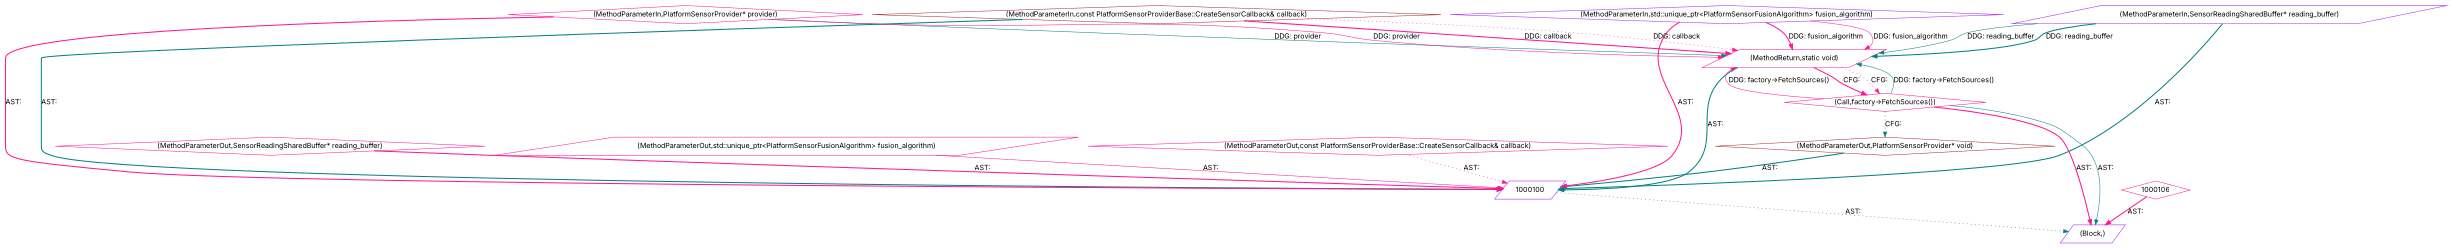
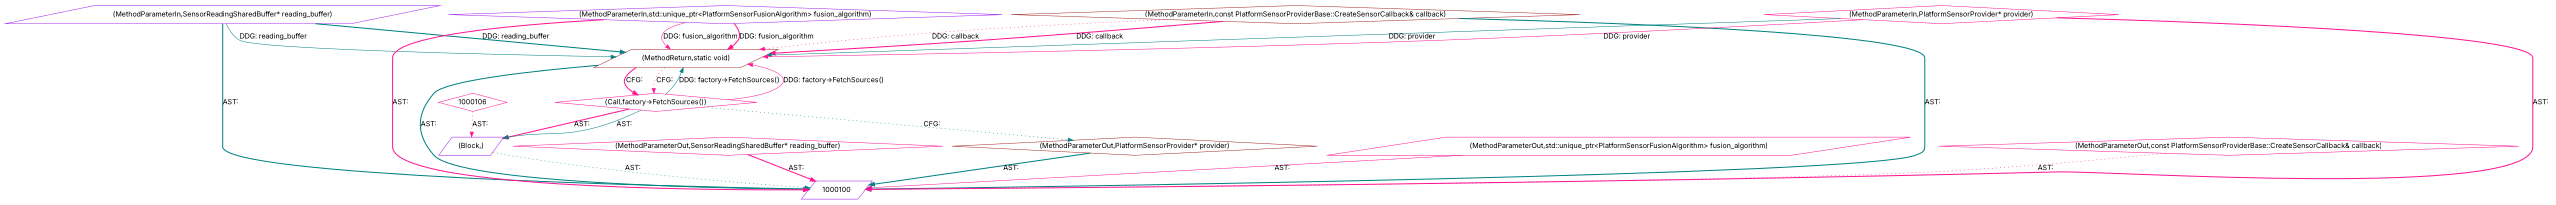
  digraph {
    fontname=Inter
    node [color=deeppink fontname=Inter shape=diamond]
    edge [color=deeppink fontname=Inter style=bold]
-   n1 [label="(MethodReturn,static void)" shape=parallelogram]
+   n1 [color=brown label="(MethodReturn,static void)" shape=parallelogram]
    n2 [label="(Call,factory->FetchSources())"]
    1000100 [color=purple shape=parallelogram]
    n4 [color=purple label="(Block,)" shape=parallelogram]
-   n5 [color=brown label="(MethodParameterOut,PlatformSensorProvider* void)"]
+   n5 [color=brown label="(MethodParameterOut,PlatformSensorProvider* provider)"]
    n6 [color=purple label="(MethodParameterIn,SensorReadingSharedBuffer* reading_buffer)" shape=parallelogram]
    n7 [label="(MethodParameterOut,SensorReadingSharedBuffer* reading_buffer)"]
    n8 [color=purple label="(MethodParameterIn,std::unique_ptr<PlatformSensorFusionAlgorithm> fusion_algorithm)"]
    n9 [label="(MethodParameterOut,std::unique_ptr<PlatformSensorFusionAlgorithm> fusion_algorithm)" shape=parallelogram]
    n10 [color=brown label="(MethodParameterIn,const PlatformSensorProviderBase::CreateSensorCallback& callback)"]
    n11 [label="(MethodParameterOut,const PlatformSensorProviderBase::CreateSensorCallback& callback)"]
    n12 [label="(MethodParameterIn,PlatformSensorProvider* provider)"]
    1000106
    n1 -> n2 [label="CFG: "]
    n1 -> n2 [label="CFG: " style=dotted]
    n1 -> 1000100 [color=teal label="AST: "]
    n2 -> n1 [color=teal label="DDG: factory->FetchSources()" style=solid]
    n2 -> n1 [label="DDG: factory->FetchSources()" style=solid]
    n2 -> n4 [label="AST: "]
    n2 -> n4 [color=teal label="AST: " style=solid]
    n2 -> n5 [color=teal label="CFG: " style=dotted]
-   1000100 -> n4 [color=teal label="AST: " style=dotted]
+   n4 -> 1000100 [color=teal label="AST: " style=dotted]
    n5 -> 1000100 [color=teal label="AST: "]
    n6 -> n1 [color=teal label="DDG: reading_buffer" style=solid]
    n6 -> n1 [color=teal label="DDG: reading_buffer"]
    n6 -> 1000100 [color=teal label="AST: "]
    n7 -> 1000100 [label="AST: "]
    n8 -> n1 [label="DDG: fusion_algorithm" style=solid]
    n8 -> n1 [label="DDG: fusion_algorithm"]
    n8 -> 1000100 [label="AST: "]
    n9 -> 1000100 [label="AST: " style=solid]
    n10 -> n1 [label="DDG: callback"]
    n10 -> n1 [label="DDG: callback" style=dotted]
    n10 -> 1000100 [color=teal label="AST: "]
    n11 -> 1000100 [label="AST: " style=dotted]
    n12 -> n1 [color=teal label="DDG: provider" style=solid]
    n12 -> n1 [label="DDG: provider" style=solid]
    n12 -> 1000100 [label="AST: "]
-   1000106 -> n4 [label="AST: "]
+   1000106 -> n4 [label="AST: " style=dotted]
  }
